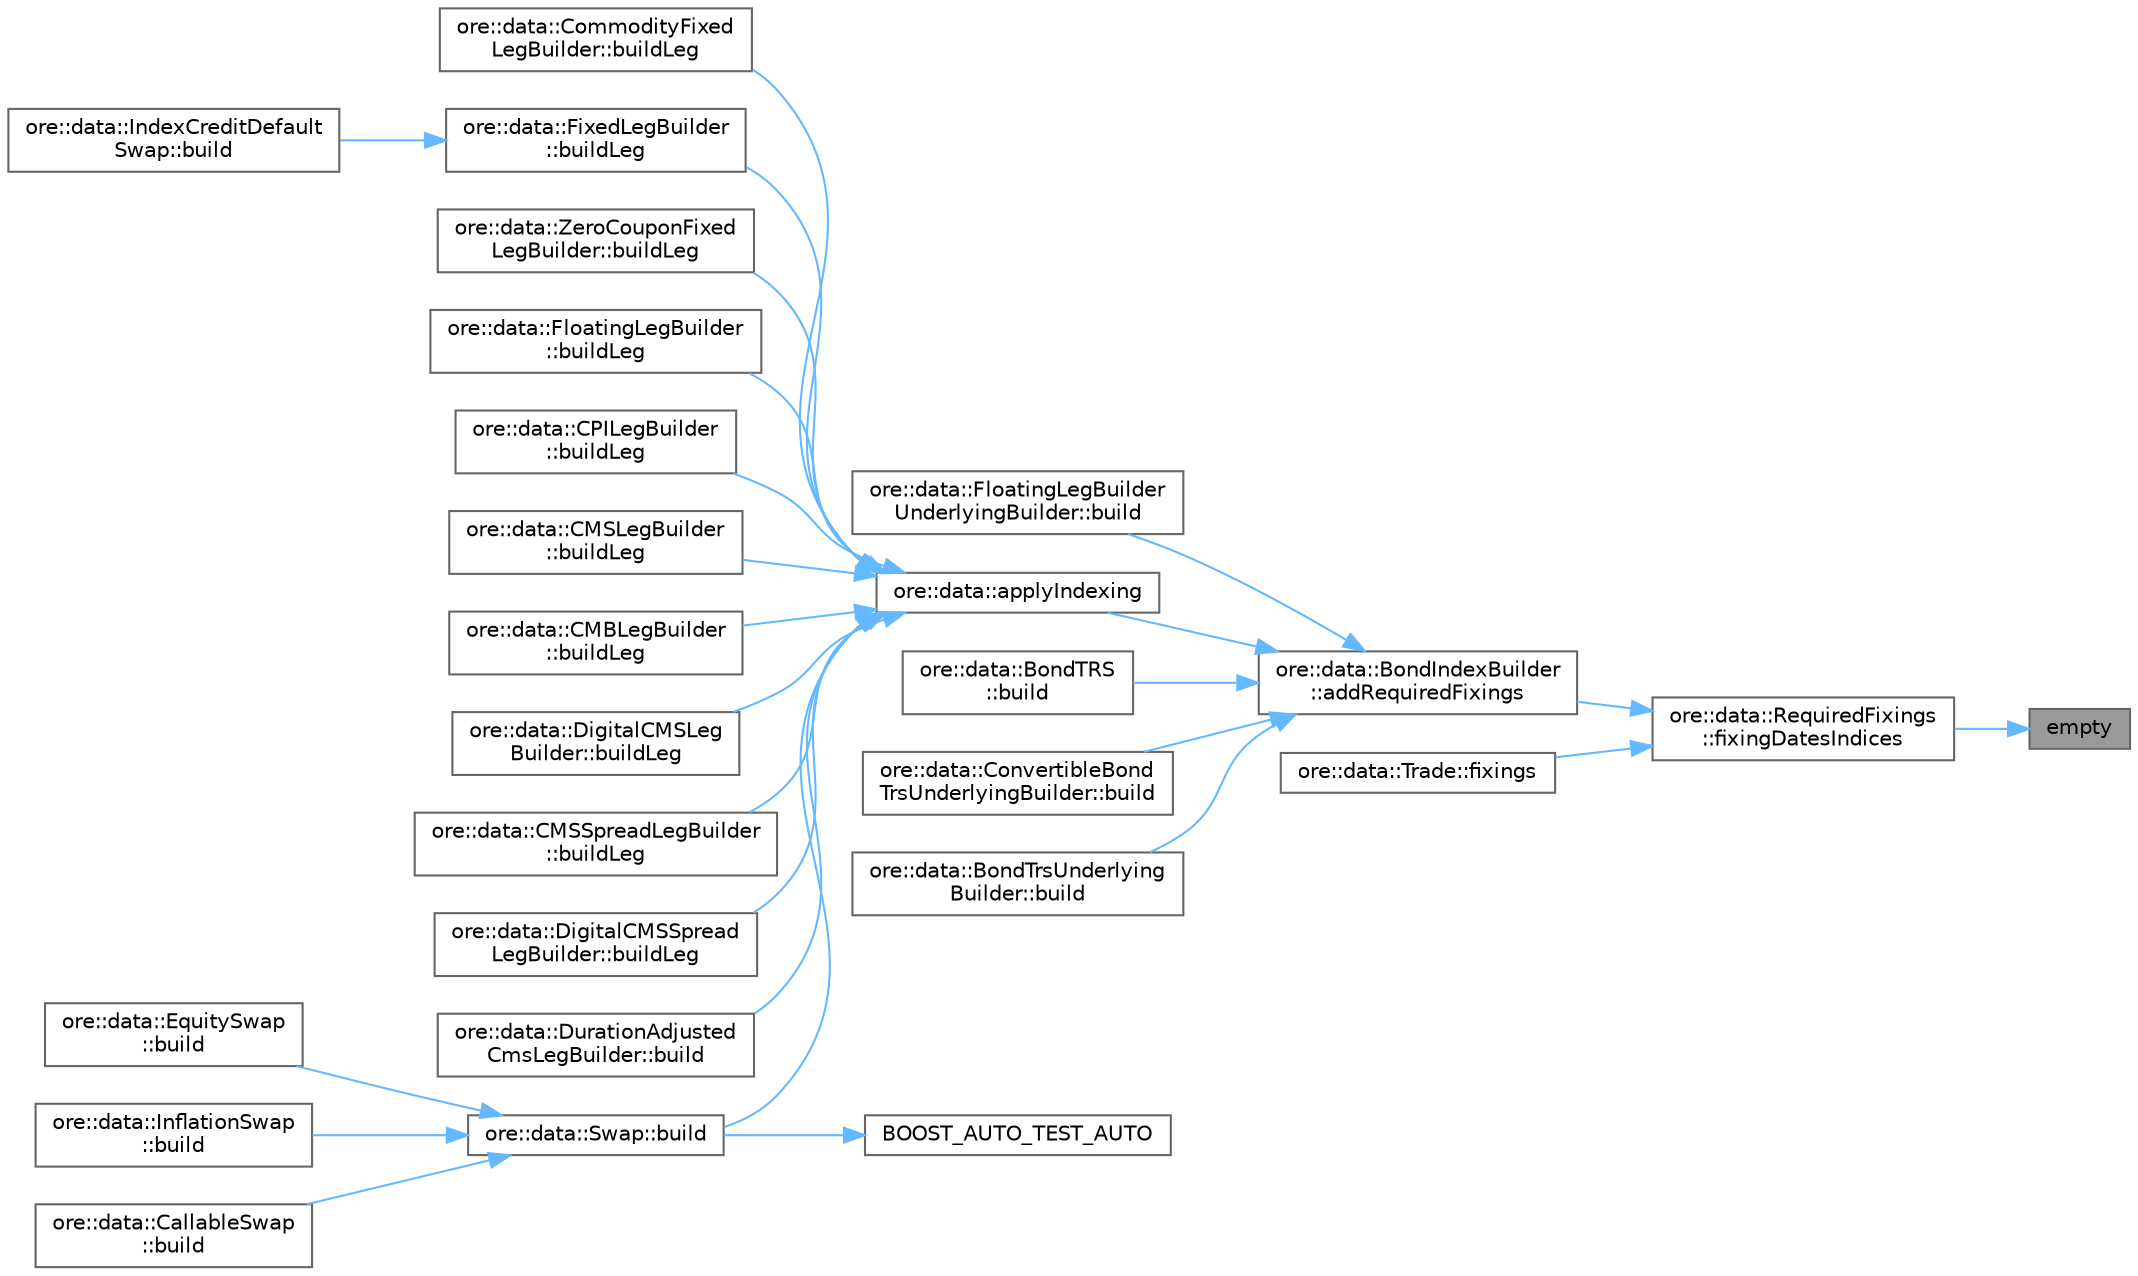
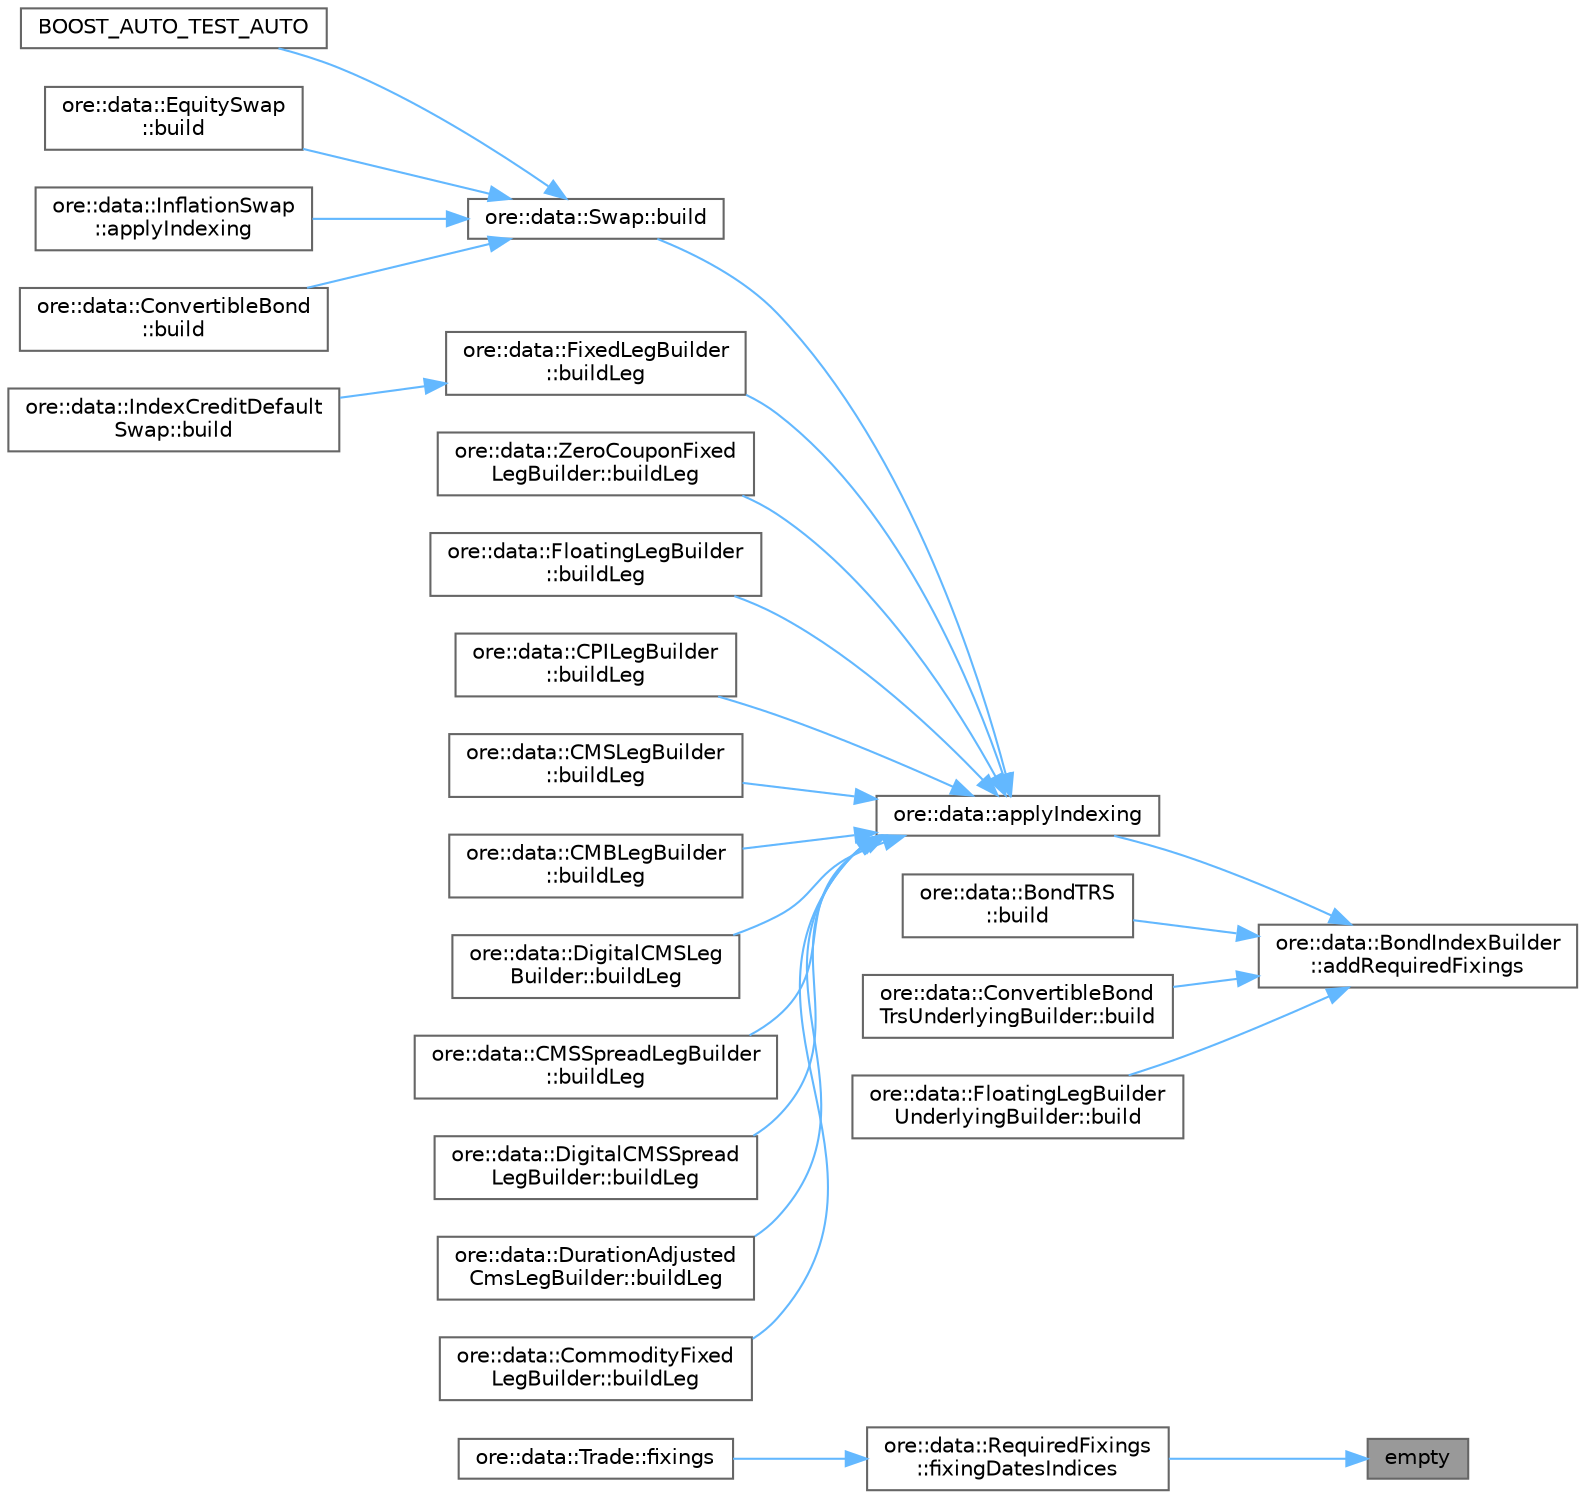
  digraph {
    rankdir=RL
    node [color=grey40 fillcolor=white fontname=Helvetica fontsize=10 shape=box style=filled]
    edge [color=steelblue1 dir=back fontname=Helvetica fontsize=10 labelfontname=Helvetica labelfontsize=10 style=solid]
    n1 [color=gray40 fillcolor=grey60 fontcolor=black height=0.2 label=empty width=0.4]
    n2 [height=0.2 label="ore::data::RequiredFixings\l::fixingDatesIndices" width=0.4]
    n3 [height=0.2 label="ore::data::BondIndexBuilder\l::addRequiredFixings" width=0.4]
    n4 [height=0.2 label="ore::data::Trade::fixings" width=0.4]
    n5 [height=0.2 label="ore::data::applyIndexing" width=0.4]
    n6 [height=0.2 label="ore::data::BondTRS\l::build" width=0.4]
    n7 [height=0.2 label="ore::data::ConvertibleBond\lTrsUnderlyingBuilder::build" width=0.4]
-   n8 [height=0.2 label="ore::data::BondTrsUnderlying\lBuilder::build" width=0.4]
    n9 [height=0.2 label="ore::data::FloatingLegBuilder\lUnderlyingBuilder::build" width=0.4]
    n10 [height=0.2 label="ore::data::Swap::build" width=0.4]
    n11 [height=0.2 label="ore::data::FixedLegBuilder\l::buildLeg" width=0.4]
    n12 [height=0.2 label="ore::data::ZeroCouponFixed\lLegBuilder::buildLeg" width=0.4]
    n13 [height=0.2 label="ore::data::FloatingLegBuilder\l::buildLeg" width=0.4]
    n14 [height=0.2 label="ore::data::CPILegBuilder\l::buildLeg" width=0.4]
    n15 [height=0.2 label="ore::data::CMSLegBuilder\l::buildLeg" width=0.4]
    n16 [height=0.2 label="ore::data::CMBLegBuilder\l::buildLeg" width=0.4]
    n17 [height=0.2 label="ore::data::DigitalCMSLeg\lBuilder::buildLeg" width=0.4]
    n18 [height=0.2 label="ore::data::CMSSpreadLegBuilder\l::buildLeg" width=0.4]
    n19 [height=0.2 label="ore::data::DigitalCMSSpread\lLegBuilder::buildLeg" width=0.4]
-   n20 [height=0.2 label="ore::data::DurationAdjusted\lCmsLegBuilder::build" width=0.4]
+   n20 [height=0.2 label="ore::data::DurationAdjusted\lCmsLegBuilder::buildLeg" width=0.4]
    n21 [height=0.2 label="ore::data::CommodityFixed\lLegBuilder::buildLeg" width=0.4]
    n22 [height=0.2 label=BOOST_AUTO_TEST_AUTO width=0.4]
    n23 [height=0.2 label="ore::data::EquitySwap\l::build" width=0.4]
-   n24 [height=0.2 label="ore::data::InflationSwap\l::build" width=0.4]
-   n25 [height=0.2 label="ore::data::CallableSwap\l::build" width=0.4]
+   n24 [height=0.2 label="ore::data::InflationSwap\l::applyIndexing" width=0.4]
+   n25 [height=0.2 label="ore::data::ConvertibleBond\l::build" width=0.4]
    n26 [height=0.2 label="ore::data::IndexCreditDefault\lSwap::build" width=0.4]
    n1 -> n2
-   n2 -> n3
    n2 -> n4
    n3 -> n5
    n3 -> n6
    n3 -> n7
-   n3 -> n8
    n3 -> n9
    n5 -> n10
    n5 -> n11
    n5 -> n12
    n5 -> n13
    n5 -> n14
    n5 -> n15
    n5 -> n16
    n5 -> n17
    n5 -> n18
    n5 -> n19
    n5 -> n20
    n5 -> n21
-   n22 -> n10
+   n10 -> n22
    n10 -> n23
    n10 -> n24
    n10 -> n25
    n11 -> n26
  }
